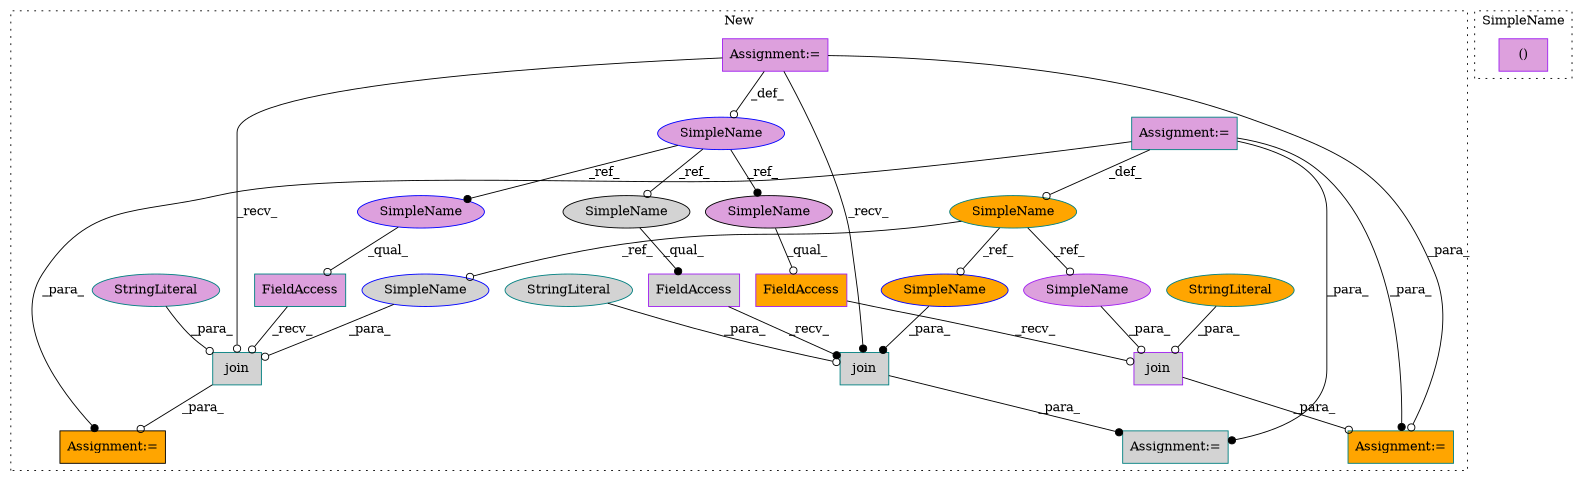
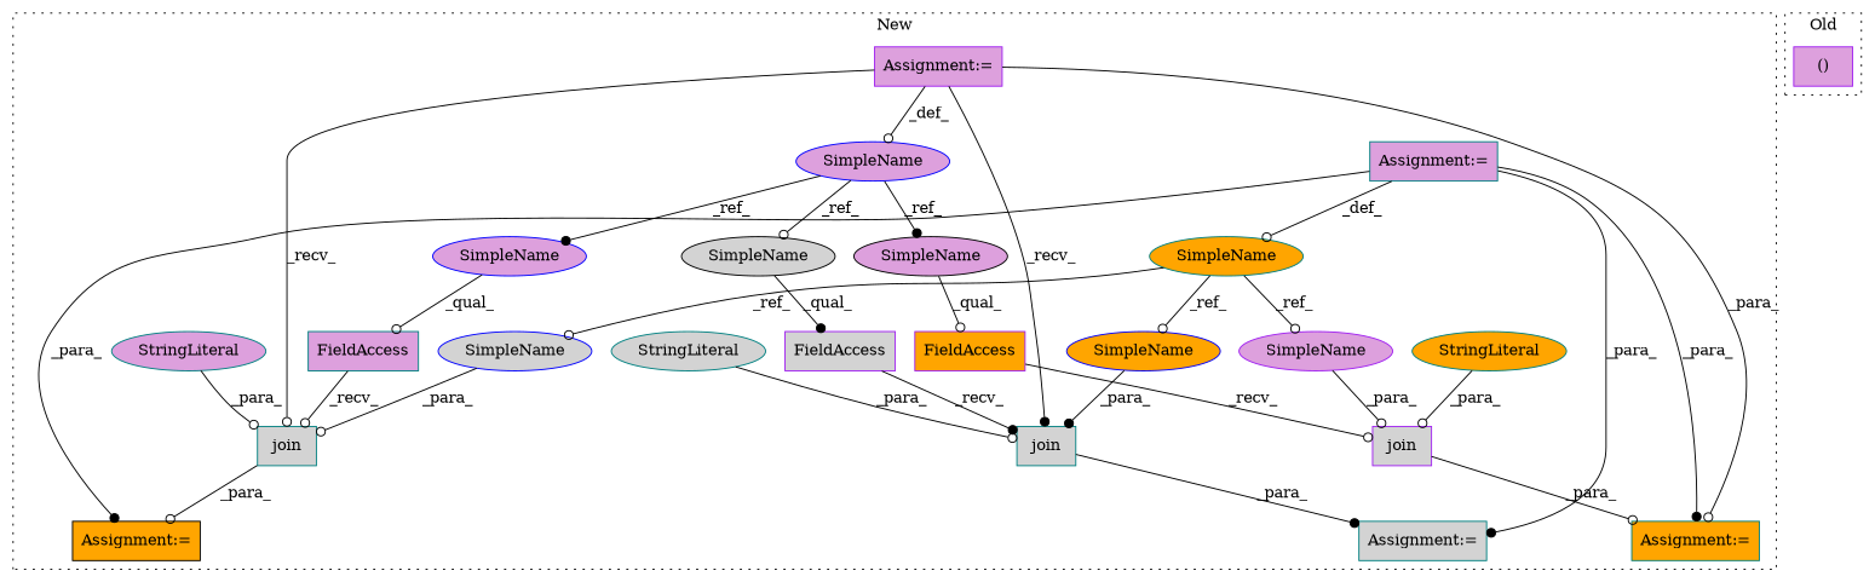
  digraph {
    node [a=42 l=2 s=975 shape=box style=filled fillcolor=plum color=teal]
    edge [arrowhead=odot]
    n1 [a=32 l="5,1" label=join s="983,1017" fillcolor=lightgrey color=purple]
    n2 [a=22 l=7 label=FieldAccess fillcolor=orange color=purple]
    n3 [a=7 l=1 label="Assignment:=" s=974 fillcolor=orange]
    n4 [a=45 l=18 label=StringLiteral s=999 shape=ellipse fillcolor=orange]
    n5 [label=SimpleName s=282 shape=ellipse color=blue]
    n6 [a=22 l=7 label=FieldAccess s=1040]
    n7 [a=22 l=7 label=FieldAccess s=1098 fillcolor=lightgrey color=purple]
    n8 [l=10 label=SimpleName s=935 shape=ellipse fillcolor=orange]
    n9 [a=32 l="5,1" label=join s="1106,1133" fillcolor=lightgrey]
    n10 [a=7 l=1 label="Assignment:=" s=945]
    n11 [a=32 l="5,1" label=join s="1048,1081" fillcolor=lightgrey]
    n12 [a=45 l=17 label=StringLiteral s=1064 shape=ellipse]
    n13 [a=45 l=11 label=StringLiteral s=1122 shape=ellipse fillcolor=lightgrey]
    n14 [a=7 label="Assignment:=" s=282 color=purple]
    n15 [a=7 l=1 label="Assignment:=" s=1039 fillcolor=orange color=black]
    n16 [a=7 l=1 label="Assignment:=" s=1097 fillcolor=lightgrey]
    n17 [label=SimpleName shape=ellipse color=black]
    n18 [label=SimpleName s=1040 shape=ellipse color=blue]
    n19 [label=SimpleName s=1098 shape=ellipse fillcolor=lightgrey color=black]
    n20 [l=10 label=SimpleName s=988 shape=ellipse color=purple]
    n21 [l=10 label=SimpleName s=1111 shape=ellipse fillcolor=orange color=blue]
    n22 [l=10 label=SimpleName s=1053 shape=ellipse fillcolor=lightgrey color=blue]
    n23 [a=106 l=61 label="()" s=1114 color=purple]
    subgraph cluster_1 {
      label=New
      style=dotted
      n1
      n2
      n3
      n4
      n5
      n6
      n7
      n8
      n9
      n10
      n11
      n12
      n13
      n14
      n15
      n16
      n17
      n18
      n19
      n20
      n21
      n22
    }
    subgraph cluster_2 {
-     label=SimpleName
+     label=Old
      style=dotted
      n23
    }
    n1 -> n3 [label=_para_]
    n2 -> n1 [label=_recv_]
    n4 -> n1 [label=_para_]
    n5 -> n17 [label=_ref_ arrowhead=dot]
    n5 -> n18 [label=_ref_ arrowhead=dot]
    n5 -> n19 [label=_ref_]
    n6 -> n11 [label=_recv_]
    n7 -> n9 [label=_recv_ arrowhead=dot]
    n8 -> n20 [label=_ref_]
    n8 -> n21 [label=_ref_]
    n8 -> n22 [label=_ref_]
    n9 -> n16 [label=_para_ arrowhead=dot]
    n10 -> n3 [label=_para_ arrowhead=dot]
    n10 -> n8 [label=_def_]
    n10 -> n15 [label=_para_ arrowhead=dot]
    n10 -> n16 [label=_para_ arrowhead=dot]
    n11 -> n15 [label=_para_]
    n12 -> n11 [label=_para_]
    n13 -> n9 [label=_para_]
    n14 -> n3 [label=_para_]
    n14 -> n5 [label=_def_]
    n14 -> n9 [label=_recv_ arrowhead=dot]
    n14 -> n11 [label=_recv_]
    n17 -> n2 [label=_qual_]
    n18 -> n6 [label=_qual_]
    n19 -> n7 [label=_qual_ arrowhead=dot]
    n20 -> n1 [label=_para_]
    n21 -> n9 [label=_para_ arrowhead=dot]
    n22 -> n11 [label=_para_]
  }
